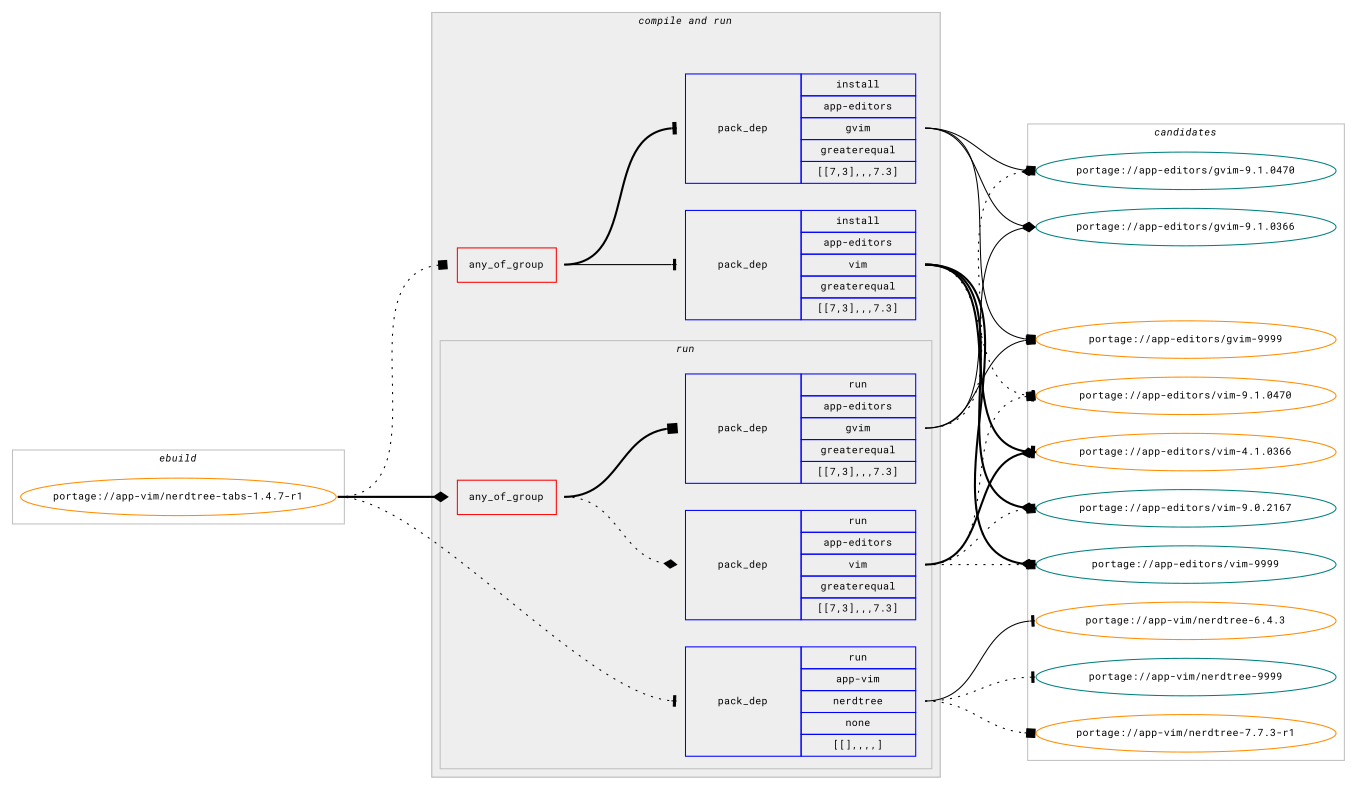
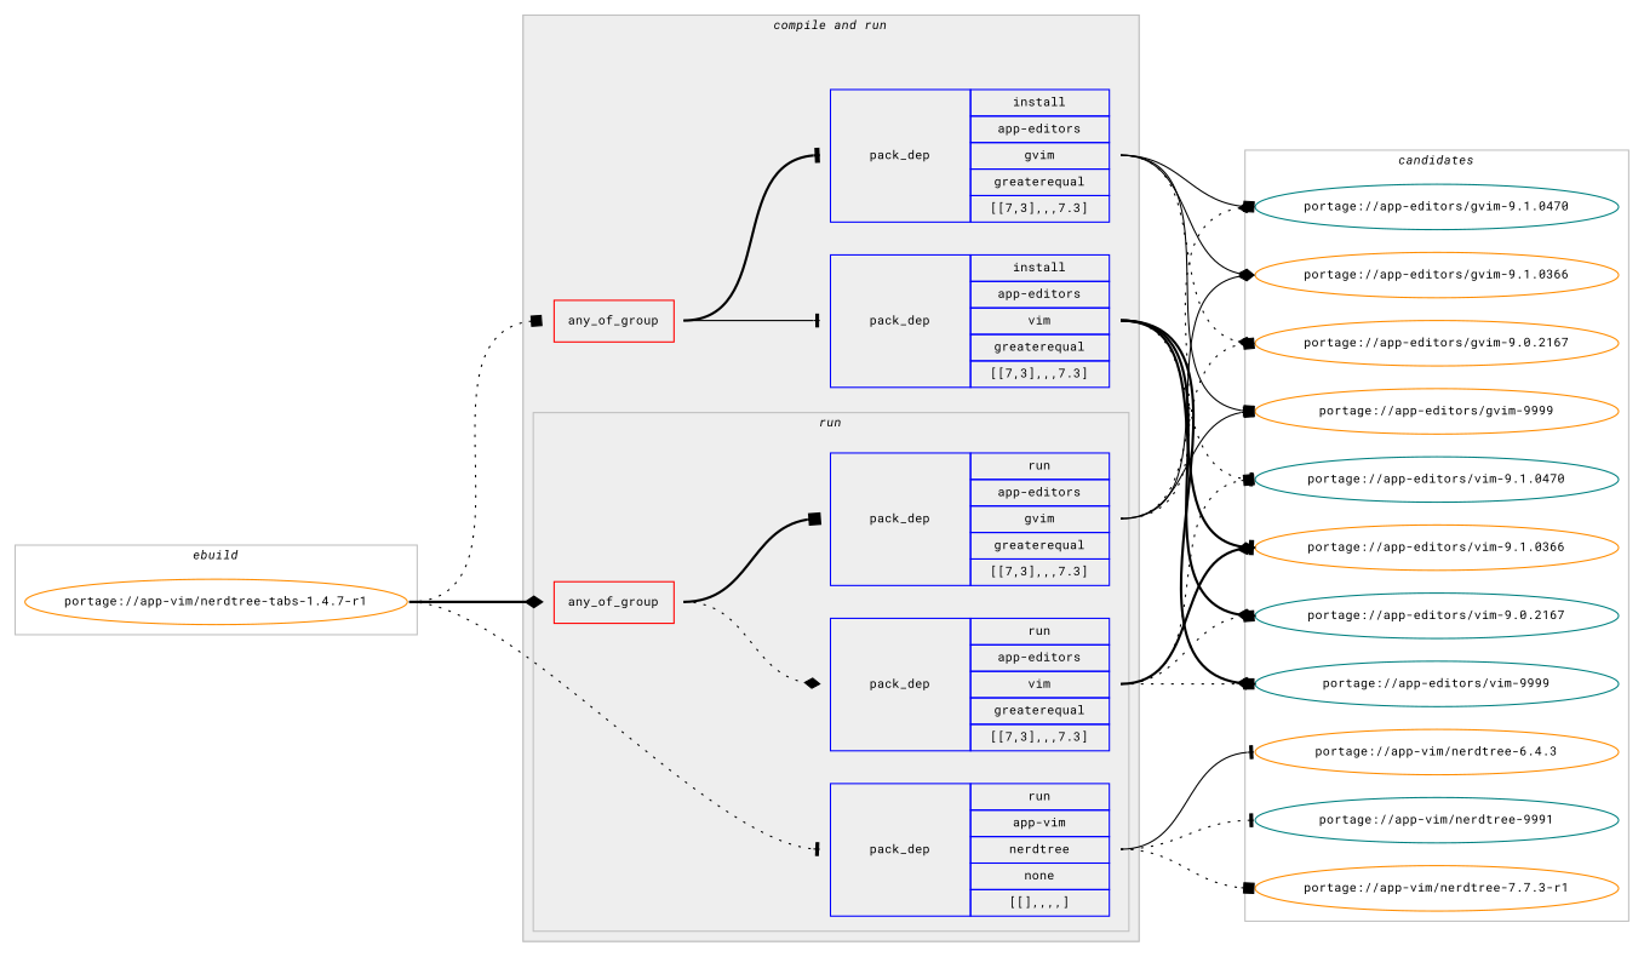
  digraph {
    compound=true
    concentrate=true
    fontname="Roboto Mono"
    fontsize=10
    newrank=true
    rankdir=LR
    ranksep=1.5
    node [color=darkorange fontname="Roboto Mono" fontsize=10]
    edge [arrowhead=box fontname="Roboto Mono" headport=w style=dotted tailport=e weight=100]
    n1 [label="portage://app-vim/nerdtree-tabs-1.4.7-r1" width=4]
    n2 [color=blue label=<<TABLE BORDER="0" CELLBORDER="1" CELLSPACING="0" CELLPADDING="4" WIDTH="220"><TR><TD ROWSPAN="6" CELLPADDING="30">pack_dep</TD></TR><TR><TD WIDTH="110">install</TD></TR><TR><TD>app-editors</TD></TR><TR><TD>vim</TD></TR><TR><TD>greaterequal</TD></TR><TR><TD>[[7,3],,,7.3]</TD></TR></TABLE>> shape=none]
    n3 [color=blue label=<<TABLE BORDER="0" CELLBORDER="1" CELLSPACING="0" CELLPADDING="4" WIDTH="220"><TR><TD ROWSPAN="6" CELLPADDING="30">pack_dep</TD></TR><TR><TD WIDTH="110">install</TD></TR><TR><TD>app-editors</TD></TR><TR><TD>gvim</TD></TR><TR><TD>greaterequal</TD></TR><TR><TD>[[7,3],,,7.3]</TD></TR></TABLE>> shape=none]
    n4 [color=red label=<<TABLE BORDER="0" CELLBORDER="1" CELLSPACING="0" CELLPADDING="4"><TR><TD CELLPADDING="10">any_of_group</TD></TR></TABLE>> shape=none]
    n5 [color=blue label=<<TABLE BORDER="0" CELLBORDER="1" CELLSPACING="0" CELLPADDING="4" WIDTH="220"><TR><TD ROWSPAN="6" CELLPADDING="30">pack_dep</TD></TR><TR><TD WIDTH="110">run</TD></TR><TR><TD>app-editors</TD></TR><TR><TD>vim</TD></TR><TR><TD>greaterequal</TD></TR><TR><TD>[[7,3],,,7.3]</TD></TR></TABLE>> shape=none]
    n6 [color=blue label=<<TABLE BORDER="0" CELLBORDER="1" CELLSPACING="0" CELLPADDING="4" WIDTH="220"><TR><TD ROWSPAN="6" CELLPADDING="30">pack_dep</TD></TR><TR><TD WIDTH="110">run</TD></TR><TR><TD>app-editors</TD></TR><TR><TD>gvim</TD></TR><TR><TD>greaterequal</TD></TR><TR><TD>[[7,3],,,7.3]</TD></TR></TABLE>> shape=none]
    n7 [color=red label=<<TABLE BORDER="0" CELLBORDER="1" CELLSPACING="0" CELLPADDING="4"><TR><TD CELLPADDING="10">any_of_group</TD></TR></TABLE>> shape=none]
    n8 [color=blue label=<<TABLE BORDER="0" CELLBORDER="1" CELLSPACING="0" CELLPADDING="4" WIDTH="220"><TR><TD ROWSPAN="6" CELLPADDING="30">pack_dep</TD></TR><TR><TD WIDTH="110">run</TD></TR><TR><TD>app-vim</TD></TR><TR><TD>nerdtree</TD></TR><TR><TD>none</TD></TR><TR><TD>[[],,,,]</TD></TR></TABLE>> shape=none]
    n9 [color=teal label="portage://app-editors/vim-9999" width=4]
-   n10 [label="portage://app-editors/vim-9.1.0470" width=4]
-   n11 [label="portage://app-editors/vim-4.1.0366" width=4]
+   n10 [color=teal label="portage://app-editors/vim-9.1.0470" width=4]
+   n11 [label="portage://app-editors/vim-9.1.0366" width=4]
    n12 [color=teal label="portage://app-editors/vim-9.0.2167" width=4]
    n13 [label="portage://app-editors/gvim-9999" width=4]
    n14 [color=teal label="portage://app-editors/gvim-9.1.0470" width=4]
-   n15 [color=teal label="portage://app-editors/gvim-9.1.0366" width=4]
-   n17 [color=teal label="portage://app-vim/nerdtree-9999" width=4]
+   n15 [label="portage://app-editors/gvim-9.1.0366" width=4]
+   n16 [label="portage://app-editors/gvim-9.0.2167" width=4]
+   n17 [color=teal label="portage://app-vim/nerdtree-9991" width=4]
    n18 [label="portage://app-vim/nerdtree-7.7.3-r1" width=4]
    n19 [label="portage://app-vim/nerdtree-6.4.3" width=4]
    subgraph cluster_1 {
      color=gray
      label=<<i>ebuild</i>>
      n1
    }
    subgraph cluster_2 {
      color=gray
      label=<<i>dependencies</i>>
      subgraph cluster_3 {
        color=gray
        fillcolor="#eeeeee"
        label=<<i>compile</i>>
        style=filled
        subgraph sub_4 {
          color=gray
          fillcolor="#eeeeee"
          label=<<i>compile</i>>
          style=filled
          n4
          subgraph sub_5 {
            color=gray
            fillcolor="#eeeeee"
            label=<<i>compile</i>>
            style=filled
            n2
          }
          subgraph sub_6 {
            color=gray
            fillcolor="#eeeeee"
            label=<<i>compile</i>>
            style=filled
            n3
          }
        }
      }
      subgraph cluster_7 {
        color=gray
        fillcolor="#eeeeee"
        label=<<i>compile and run</i>>
        style=filled
      }
      subgraph cluster_8 {
        color=gray
        fillcolor="#eeeeee"
        label=<<i>run</i>>
        style=filled
        subgraph sub_9 {
          color=gray
          fillcolor="#eeeeee"
          label=<<i>run</i>>
          style=filled
          n7
          subgraph sub_10 {
            color=gray
            fillcolor="#eeeeee"
            label=<<i>run</i>>
            style=filled
            n5
          }
          subgraph sub_11 {
            color=gray
            fillcolor="#eeeeee"
            label=<<i>run</i>>
            style=filled
            n6
          }
        }
        subgraph sub_12 {
          color=gray
          fillcolor="#eeeeee"
          label=<<i>run</i>>
          style=filled
          n8
        }
      }
    }
    subgraph cluster_13 {
      color=gray
      label=<<i>candidates</i>>
      rank=same
      subgraph sub_14 {
        color=black
        label=<<i>candidates</i>>
        nodesep=1
        rank=same
        n9
        n10
        n11
        n12
      }
      subgraph sub_15 {
        color=black
        label=<<i>candidates</i>>
        nodesep=1
        rank=same
        n13
        n14
        n15
+       n16
      }
      subgraph sub_16 {
        color=black
        label=<<i>candidates</i>>
        nodesep=1
        rank=same
        n9
        n10
        n11
        n12
      }
      subgraph sub_17 {
        color=black
        label=<<i>candidates</i>>
        nodesep=1
        rank=same
        n13
        n14
        n15
+       n16
      }
      subgraph sub_18 {
        color=black
        label=<<i>candidates</i>>
        nodesep=1
        rank=same
        n17
        n18
        n19
      }
    }
    n1 -> n4 [weight=20]
    n1 -> n7 [arrowhead=diamond style=bold weight=20]
    n1 -> n8 [arrowhead=tee weight=20]
    n2 -> n9 [arrowhead=diamond style=bold]
    n2 -> n10 [arrowhead=tee]
    n2 -> n11 [arrowhead=tee style=bold]
    n2 -> n12 [arrowhead=diamond style=bold]
    n3 -> n13 [style=solid]
    n3 -> n14 [style=solid]
    n3 -> n15 [arrowhead=diamond style=solid]
+   n3 -> n16 [arrowhead=diamond]
    n4 -> n2 [arrowhead=tee style=solid weight=20]
    n4 -> n3 [arrowhead=tee style=bold weight=20]
    n5 -> n9
    n5 -> n10
    n5 -> n11 [arrowhead=diamond style=bold]
    n5 -> n12
    n6 -> n13 [style=solid]
    n6 -> n14 [arrowhead=diamond]
    n6 -> n15 [arrowhead=diamond style=solid]
+   n6 -> n16
    n7 -> n5 [arrowhead=diamond weight=20]
    n7 -> n6 [style=bold weight=20]
    n8 -> n17 [arrowhead=tee]
    n8 -> n18
    n8 -> n19 [arrowhead=tee style=solid]
  }
